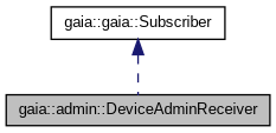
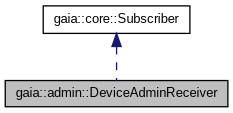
  digraph {
    fontname="Liberation Sans"
    node [color=black fontname="Liberation Sans" fontsize=10 shape=record style=filled]
    n1 [fillcolor=grey75 fontcolor=black height=0.2 label="gaia::admin::DeviceAdminReceiver" width=0.4]
-   n2 [fillcolor=white height=0.2 label="gaia::gaia::Subscriber" width=0.4]
+   n2 [fillcolor=white height=0.2 label="gaia::core::Subscriber" width=0.4]
    n2 -> n1 [color=midnightblue dir=back fontname="Liberation Sans" fontsize=10 labelfontname=Helvetica labelfontsize=10 style=dashed]
  }
